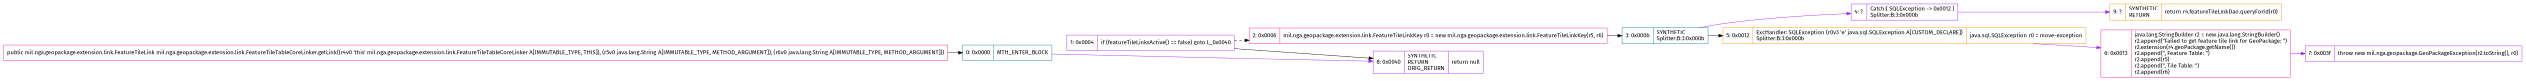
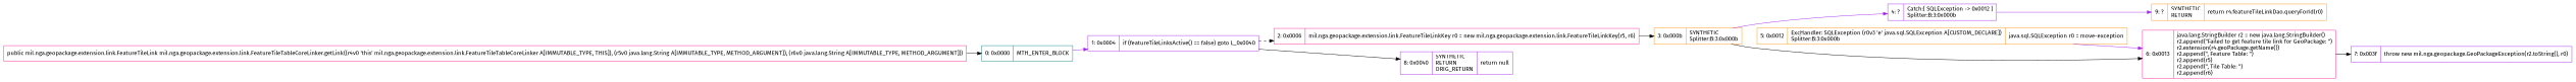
  digraph {
    fontname="Fira Sans"
    rankdir=LR
    node [color=purple fontname="Fira Sans" shape=record]
    edge [color=black fontname="Fira Sans"]
    n1 [color=teal label="{0\:\ 0x0000|MTH_ENTER_BLOCK\l}"]
    n2 [label="{1\:\ 0x0004|if (featureTileLinksActive() == false) goto L_0x0040\l}"]
    n3 [color=deeppink label="{2\:\ 0x0006|mil.nga.geopackage.extension.link.FeatureTileLinkKey r0 = new mil.nga.geopackage.extension.link.FeatureTileLinkKey(r5, r6)\l}"]
    n4 [label="{8\:\ 0x0040|SYNTHETIC\lRETURN\lORIG_RETURN\l|return null\l}"]
-   n5 [color=teal label="{3\:\ 0x000b|SYNTHETIC\lSplitter:B:3:0x000b\l}"]
+   n5 [color=darkorange label="{3\:\ 0x000b|SYNTHETIC\lSplitter:B:3:0x000b\l}"]
    n6 [label="{4\:\ ?|Catch:\{ SQLException \-\> 0x0012 \}\lSplitter:B:3:0x000b\l}"]
    n7 [color=darkorange label="{5\:\ 0x0012|ExcHandler: SQLException (r0v3 'e' java.sql.SQLException A[CUSTOM_DECLARE])\lSplitter:B:3:0x000b\l|java.sql.SQLException r0 = move\-exception\l}"]
    n8 [color=darkorange label="{9\:\ ?|SYNTHETIC\lRETURN\l|return r4.featureTileLinkDao.queryForId(r0)\l}"]
    n9 [color=deeppink label="{6\:\ 0x0013|java.lang.StringBuilder r2 = new java.lang.StringBuilder()\lr2.append(\"Failed to get feature tile link for GeoPackage: \")\lr2.extension(r4.geoPackage.getName())\lr2.append(\", Feature Table: \")\lr2.append(r5)\lr2.append(\", Tile Table: \")\lr2.append(r6)\l}"]
    n10 [label="{7\:\ 0x003f|throw new mil.nga.geopackage.GeoPackageException(r2.toString(), r0)\l}"]
    n11 [color=deeppink label="{public mil.nga.geopackage.extension.link.FeatureTileLink mil.nga.geopackage.extension.link.FeatureTileTableCoreLinker.getLink((r4v0 'this' mil.nga.geopackage.extension.link.FeatureTileTableCoreLinker A[IMMUTABLE_TYPE, THIS]), (r5v0 java.lang.String A[IMMUTABLE_TYPE, METHOD_ARGUMENT]), (r6v0 java.lang.String A[IMMUTABLE_TYPE, METHOD_ARGUMENT])) }"]
-   n1 -> n4 [color=purple]
+   n1 -> n2 [color=purple]
    n2 -> n3 [style=dashed]
    n2 -> n4
    n3 -> n5
    n5 -> n6 [color=purple]
-   n5 -> n7
+   n5 -> n9
    n6 -> n8 [color=purple]
    n7 -> n9 [color=purple]
-   n9 -> n10 [color=purple]
+   n9 -> n10
    n11 -> n1
  }
